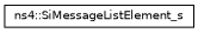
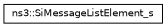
  digraph {
    rankdir=LR
-   n1 [color=black fillcolor=white fontname=Helvetica fontsize=10 height=0.2 label="ns4::SiMessageListElement_s" shape=record style=filled width=0.4]
+   n1 [color=black fillcolor=white fontname=Helvetica fontsize=10 height=0.2 label="ns3::SiMessageListElement_s" shape=record style=filled width=0.4]
  }
